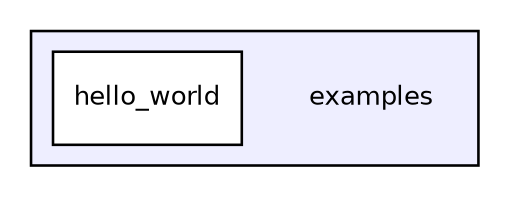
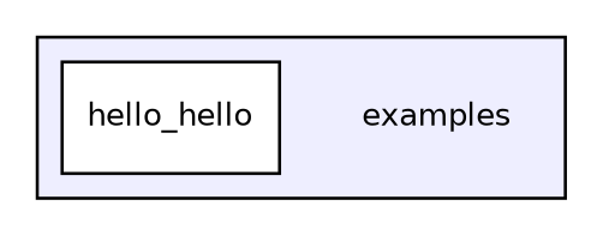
  digraph {
    compound=true
    node [fontname=Helvetica fontsize=10]
    n1 [label=examples shape=plaintext]
-   n2 [color=black fillcolor=white label=hello_world shape=box style=filled]
+   n2 [color=black fillcolor=white label=hello_hello shape=box style=filled]
    subgraph cluster_1 {
      bgcolor="#eeeeff"
      pencolor=black
      n1
      n2
    }
  }
